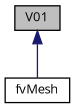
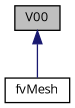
  digraph {
    rankdir=TB
    fontname="Open Sans"
    node [color=black fontname="Open Sans" fontsize=10 shape=record]
-   n1 [fillcolor=grey75 fontcolor=black height=0.2 label=V01 style=filled width=0.4]
+   n1 [fillcolor=grey75 fontcolor=black height=0.2 label=V00 style=filled width=0.4]
    n2 [height=0.2 label=fvMesh width=0.4]
    n1 -> n2 [color=midnightblue dir=back fontname="Open Sans" fontsize=10 labelfontname=FreeSans labelfontsize=10 style=solid]
  }
